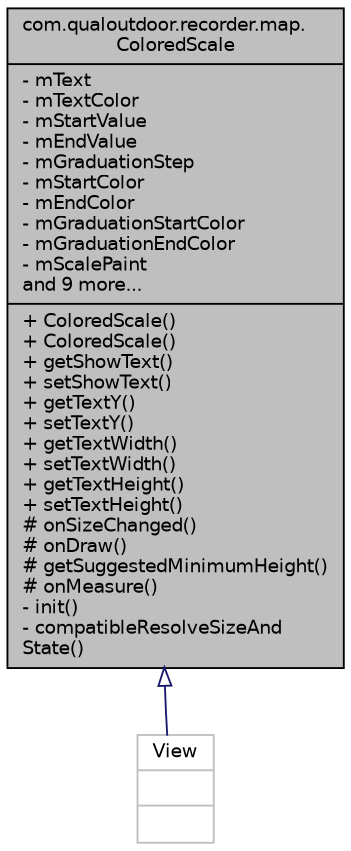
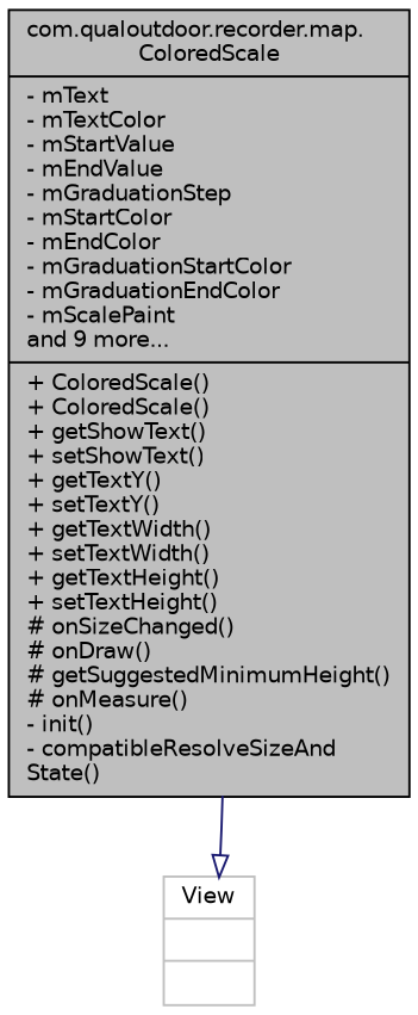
  digraph {
    node [fontname=Helvetica fontsize=10 shape=record style=filled]
    n1 [color=black fillcolor=grey75 fontcolor=black height=0.2 label="{com.qualoutdoor.recorder.map.\lColoredScale\n|- mText\l- mTextColor\l- mStartValue\l- mEndValue\l- mGraduationStep\l- mStartColor\l- mEndColor\l- mGraduationStartColor\l- mGraduationEndColor\l- mScalePaint\land 9 more...\l|+ ColoredScale()\l+ ColoredScale()\l+ getShowText()\l+ setShowText()\l+ getTextY()\l+ setTextY()\l+ getTextWidth()\l+ setTextWidth()\l+ getTextHeight()\l+ setTextHeight()\l# onSizeChanged()\l# onDraw()\l# getSuggestedMinimumHeight()\l# onMeasure()\l- init()\l- compatibleResolveSizeAnd\lState()\l}" width=0.4]
    n2 [color=grey75 fillcolor=white height=0.2 label="{View\n||}" width=0.4]
-   n1 -> n2 [arrowtail=onormal color=midnightblue dir=back fontname=Helvetica fontsize=10 labelfontname=Helvetica labelfontsize=10 style=solid]
+   n2 -> n1 [arrowtail=onormal color=midnightblue dir=back fontname=Helvetica fontsize=10 labelfontname=Helvetica labelfontsize=10 style=solid]
  }
